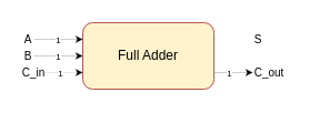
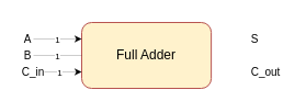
  <mxCell id="0" />
  <mxCell id="1" parent="0" />
- <mxCell id="2" style="edgeStyle=orthogonalEdgeStyle;rounded=0;orthogonalLoop=1;jettySize=auto;html=1;exitX=1;exitY=0.75;exitDx=0;exitDy=0;entryX=0;entryY=0.5;entryDx=0;entryDy=0;fontSize=8;strokeWidth=0.2;" parent="1" source="4" target="15" edge="1"><mxGeometry relative="1" as="geometry" /></mxCell>
- <mxCell id="3" value="1" style="edgeLabel;html=1;align=center;verticalAlign=middle;resizable=0;points=[];fontSize=8;" parent="2" vertex="1" connectable="0"><mxGeometry x="-0.26" relative="1" as="geometry"><mxPoint as="offset" /></mxGeometry></mxCell>
  <mxCell id="4" value="Full Adder" style="rounded=1;whiteSpace=wrap;html=1;fillColor=#fff2cc;strokeColor=#b85450;" parent="1" vertex="1"><mxGeometry x="74" y="20" width="118.11" height="60" as="geometry" /></mxCell>
  <mxCell id="5" style="edgeStyle=orthogonalEdgeStyle;rounded=0;orthogonalLoop=1;jettySize=auto;html=1;exitX=1;exitY=0.5;exitDx=0;exitDy=0;entryX=0;entryY=0.25;entryDx=0;entryDy=0;fontSize=8;strokeWidth=0.2;" parent="1" source="7" target="4" edge="1"><mxGeometry relative="1" as="geometry" /></mxCell>
  <mxCell id="6" value="1" style="edgeLabel;html=1;align=center;verticalAlign=middle;resizable=0;points=[];fontSize=8;" parent="5" vertex="1" connectable="0"><mxGeometry x="-0.223" y="-1" relative="1" as="geometry"><mxPoint x="4" y="-1" as="offset" /></mxGeometry></mxCell>
  <mxCell id="7" value="A" style="text;html=1;strokeColor=none;fillColor=none;align=center;verticalAlign=middle;whiteSpace=wrap;rounded=0;fontSize=10;" parent="1" vertex="1"><mxGeometry x="20" y="30" width="10" height="10" as="geometry" /></mxCell>
- <mxCell id="8" style="edgeStyle=orthogonalEdgeStyle;rounded=0;orthogonalLoop=1;jettySize=auto;html=1;exitX=1;exitY=0.5;exitDx=0;exitDy=0;entryX=0;entryY=0.5;entryDx=0;entryDy=0;fontSize=8;strokeWidth=0.2;" parent="1" source="10" target="4" edge="1"><mxGeometry relative="1" as="geometry" /></mxCell>
+ <mxCell id="8" style="edgeStyle=orthogonalEdgeStyle;rounded=0;orthogonalLoop=1;jettySize=auto;html=1;exitX=1;exitY=0.5;exitDx=0;exitDy=0;entryX=0;entryY=0.5;entryDx=0;entryDy=0;fontSize=8;strokeWidth=0.2;endArrow=none;" parent="1" source="10" target="4" edge="1"><mxGeometry relative="1" as="geometry" /></mxCell>
  <mxCell id="9" value="1" style="edgeLabel;html=1;align=center;verticalAlign=middle;resizable=0;points=[];fontSize=8;" parent="8" vertex="1" connectable="0"><mxGeometry x="-0.256" relative="1" as="geometry"><mxPoint x="5" as="offset" /></mxGeometry></mxCell>
  <mxCell id="10" value="B" style="text;html=1;strokeColor=none;fillColor=none;align=center;verticalAlign=middle;whiteSpace=wrap;rounded=0;fontSize=10;" parent="1" vertex="1"><mxGeometry x="20" y="45" width="10" height="10" as="geometry" /></mxCell>
- <mxCell id="11" style="edgeStyle=orthogonalEdgeStyle;rounded=0;orthogonalLoop=1;jettySize=auto;html=1;exitX=1;exitY=0.5;exitDx=0;exitDy=0;fontSize=8;strokeWidth=0.2;entryX=0;entryY=0.75;entryDx=0;entryDy=0;dashed=1;" parent="1" source="13" target="4" edge="1"><mxGeometry relative="1" as="geometry"><mxPoint x="40" y="40" as="targetPoint" /><Array as="points"><mxPoint x="60" y="65" /><mxPoint x="60" y="65" /></Array></mxGeometry></mxCell>
+ <mxCell id="11" style="edgeStyle=orthogonalEdgeStyle;rounded=0;orthogonalLoop=1;jettySize=auto;html=1;exitX=1;exitY=0.5;exitDx=0;exitDy=0;fontSize=8;strokeWidth=0.2;entryX=0;entryY=0.75;entryDx=0;entryDy=0;" parent="1" source="13" target="4" edge="1"><mxGeometry relative="1" as="geometry"><mxPoint x="40" y="40" as="targetPoint" /><Array as="points"><mxPoint x="60" y="65" /><mxPoint x="60" y="65" /></Array></mxGeometry></mxCell>
  <mxCell id="12" value="1" style="edgeLabel;html=1;align=center;verticalAlign=middle;resizable=0;points=[];fontSize=8;" parent="11" vertex="1" connectable="0"><mxGeometry x="-0.256" relative="1" as="geometry"><mxPoint as="offset" /></mxGeometry></mxCell>
  <mxCell id="13" value="C_in" style="text;html=1;strokeColor=none;fillColor=none;align=center;verticalAlign=middle;whiteSpace=wrap;rounded=0;fontSize=10;" parent="1" vertex="1"><mxGeometry x="20" y="60" width="20" height="10" as="geometry" /></mxCell>
  <mxCell id="14" value="S" style="text;html=1;strokeColor=none;fillColor=none;align=center;verticalAlign=middle;whiteSpace=wrap;rounded=0;fontSize=10;" parent="1" vertex="1"><mxGeometry x="227" y="30" width="10" height="10" as="geometry" /></mxCell>
  <mxCell id="15" value="C_out" style="text;html=1;strokeColor=none;fillColor=none;align=center;verticalAlign=middle;whiteSpace=wrap;rounded=0;fontSize=10;" parent="1" vertex="1"><mxGeometry x="227" y="60" width="30" height="10" as="geometry" /></mxCell>
